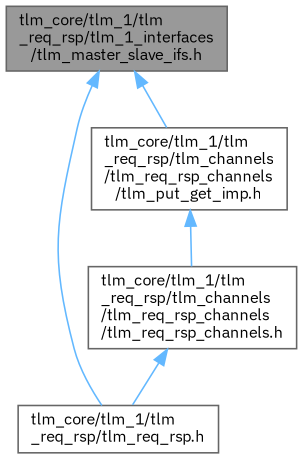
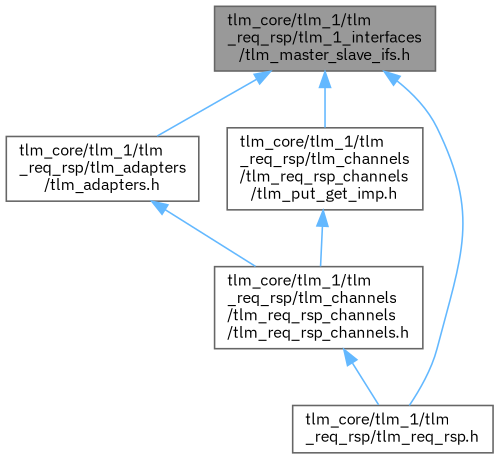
  digraph {
    fontname="IBM Plex Sans"
    node [color=grey40 fillcolor=white fontname="IBM Plex Sans" fontsize=10 shape=box style=filled]
    edge [color=steelblue1 dir=back fontname="IBM Plex Sans" fontsize=10 labelfontname=FreeSans labelfontsize=10 style=solid]
    n1 [color=gray40 fillcolor=grey60 fontcolor=black height=0.2 label="tlm_core/tlm_1/tlm\l_req_rsp/tlm_1_interfaces\l/tlm_master_slave_ifs.h" width=0.4]
+   n2 [height=0.2 label="tlm_core/tlm_1/tlm\l_req_rsp/tlm_adapters\l/tlm_adapters.h" width=0.4]
    n3 [height=0.2 label="tlm_core/tlm_1/tlm\l_req_rsp/tlm_req_rsp.h" width=0.4]
    n4 [height=0.2 label="tlm_core/tlm_1/tlm\l_req_rsp/tlm_channels\l/tlm_req_rsp_channels\l/tlm_put_get_imp.h" width=0.4]
    n5 [height=0.2 label="tlm_core/tlm_1/tlm\l_req_rsp/tlm_channels\l/tlm_req_rsp_channels\l/tlm_req_rsp_channels.h" width=0.4]
+   n1 -> n2
    n1 -> n3
    n1 -> n4
+   n2 -> n5
    n4 -> n5
    n5 -> n3
  }
